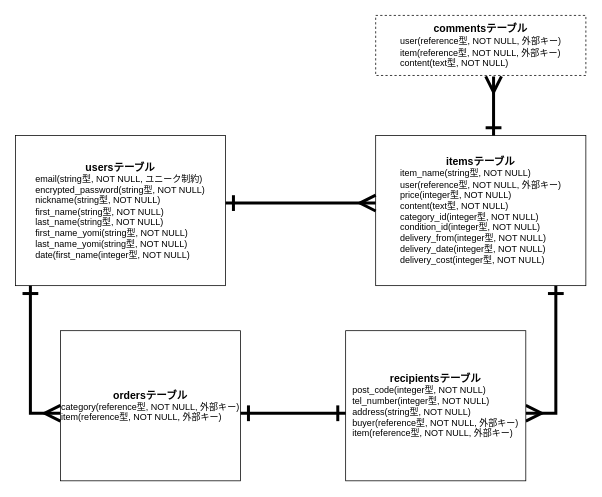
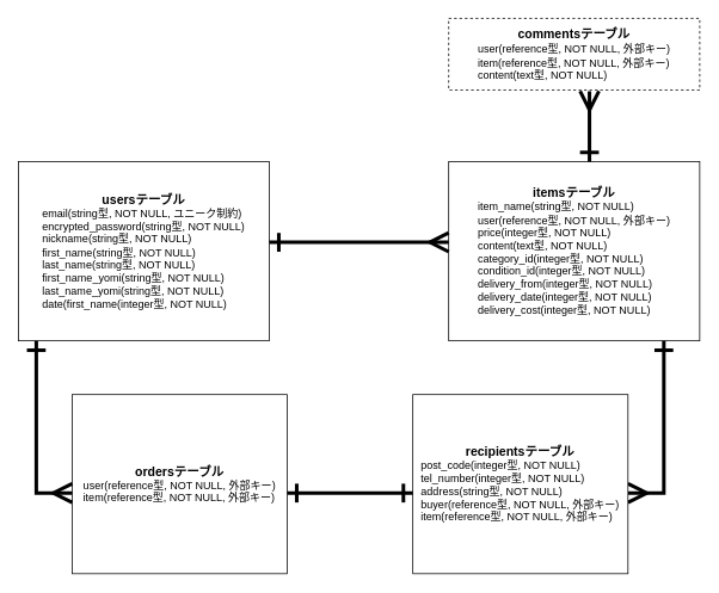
  <mxCell id="0" />
  <mxCell id="1" parent="0" />
  <mxCell id="2" value="&lt;font style=&quot;font-size: 14px;&quot;&gt;&lt;b&gt;usersテーブル&lt;/b&gt;&lt;/font&gt;&lt;br&gt;&lt;div style=&quot;text-align: left;&quot;&gt;&lt;span style=&quot;background-color: initial;&quot;&gt;email(string型, NOT NULL, ユニーク制約)&lt;/span&gt;&lt;/div&gt;&lt;div style=&quot;text-align: left;&quot;&gt;&lt;span style=&quot;background-color: initial;&quot;&gt;encrypted_password(string型, NOT NULL)&lt;/span&gt;&lt;/div&gt;&lt;div style=&quot;text-align: left;&quot;&gt;&lt;span style=&quot;background-color: initial;&quot;&gt;nickname(string型, NOT NULL)&lt;/span&gt;&lt;/div&gt;&lt;div style=&quot;text-align: left;&quot;&gt;&lt;span style=&quot;background-color: initial;&quot;&gt;first_name(string型, NOT NULL)&lt;/span&gt;&lt;/div&gt;&lt;div style=&quot;text-align: left;&quot;&gt;&lt;span style=&quot;background-color: initial;&quot;&gt;last_name(string型, NOT NULL)&lt;/span&gt;&lt;/div&gt;&lt;div style=&quot;text-align: left;&quot;&gt;&lt;span style=&quot;background-color: initial;&quot;&gt;first_name_yomi(string型, NOT NULL)&lt;/span&gt;&lt;/div&gt;&lt;div style=&quot;text-align: left;&quot;&gt;&lt;span style=&quot;background-color: initial;&quot;&gt;last_name_yomi(string型, NOT NULL)&lt;/span&gt;&lt;/div&gt;&lt;div style=&quot;text-align: left;&quot;&gt;&lt;span style=&quot;background-color: initial;&quot;&gt;date(first_name(integer型, NOT NULL)&lt;/span&gt;&lt;/div&gt;" style="whiteSpace=wrap;html=1;" parent="1" vertex="1"><mxGeometry x="20" y="180" width="280" height="200" as="geometry" /></mxCell>
  <mxCell id="3" value="&lt;font style=&quot;font-size: 14px;&quot;&gt;&lt;b&gt;itemsテーブル&lt;/b&gt;&lt;/font&gt;&lt;br&gt;&lt;div style=&quot;text-align: left;&quot;&gt;&lt;span style=&quot;background-color: initial;&quot;&gt;item_name(string型, NOT NULL)&lt;/span&gt;&lt;/div&gt;&lt;div style=&quot;text-align: left;&quot;&gt;&lt;span style=&quot;background-color: initial;&quot;&gt;user(reference型, NOT NULL, 外部キー)&lt;/span&gt;&lt;/div&gt;&lt;div style=&quot;text-align: left;&quot;&gt;price(integer型, NOT NULL)&lt;span style=&quot;background-color: initial;&quot;&gt;&lt;br&gt;&lt;/span&gt;&lt;/div&gt;&lt;div style=&quot;text-align: left;&quot;&gt;content(text型, NOT NULL)&lt;br&gt;&lt;/div&gt;&lt;div style=&quot;text-align: left;&quot;&gt;&lt;span style=&quot;background-color: initial;&quot;&gt;category_id(integer型, NOT NULL)&lt;/span&gt;&lt;/div&gt;&lt;div style=&quot;text-align: left;&quot;&gt;condition_id(integer型, NOT NULL)&lt;span style=&quot;background-color: initial;&quot;&gt;&lt;br&gt;&lt;/span&gt;&lt;/div&gt;&lt;div style=&quot;text-align: left;&quot;&gt;delivery_from(integer型, NOT NULL)&lt;br&gt;&lt;/div&gt;&lt;div style=&quot;text-align: left;&quot;&gt;&lt;span style=&quot;background-color: initial;&quot;&gt;delivery_date(integer型, NOT NULL)&lt;/span&gt;&lt;/div&gt;&lt;div style=&quot;text-align: left;&quot;&gt;delivery_cost(integer型, NOT NULL)&lt;span style=&quot;background-color: initial;&quot;&gt;&lt;br&gt;&lt;/span&gt;&lt;/div&gt;" style="whiteSpace=wrap;html=1;" parent="1" vertex="1"><mxGeometry x="500" y="180" width="280" height="200" as="geometry" /></mxCell>
- <mxCell id="4" value="&lt;font style=&quot;font-size: 14px;&quot;&gt;&lt;b&gt;ordersテーブル&lt;/b&gt;&lt;/font&gt;&lt;br&gt;&lt;div style=&quot;text-align: left;&quot;&gt;&lt;span style=&quot;background-color: initial;&quot;&gt;category(reference型, NOT NULL, 外部キー)&lt;/span&gt;&lt;/div&gt;&lt;div style=&quot;text-align: left;&quot;&gt;&lt;span style=&quot;background-color: initial;&quot;&gt;item(reference型, NOT NULL, 外部キー)&lt;/span&gt;&lt;/div&gt;" style="whiteSpace=wrap;html=1;" parent="1" vertex="1"><mxGeometry x="80" y="440" width="240" height="200" as="geometry" /></mxCell>
+ <mxCell id="4" value="&lt;font style=&quot;font-size: 14px;&quot;&gt;&lt;b&gt;ordersテーブル&lt;/b&gt;&lt;/font&gt;&lt;br&gt;&lt;div style=&quot;text-align: left;&quot;&gt;&lt;span style=&quot;background-color: initial;&quot;&gt;user(reference型, NOT NULL, 外部キー)&lt;/span&gt;&lt;/div&gt;&lt;div style=&quot;text-align: left;&quot;&gt;&lt;span style=&quot;background-color: initial;&quot;&gt;item(reference型, NOT NULL, 外部キー)&lt;/span&gt;&lt;/div&gt;" style="whiteSpace=wrap;html=1;" parent="1" vertex="1"><mxGeometry x="80" y="440" width="240" height="200" as="geometry" /></mxCell>
  <mxCell id="5" value="&lt;b&gt;commentsテーブル&lt;/b&gt;&lt;br&gt;&lt;div style=&quot;text-align: left;&quot;&gt;&lt;span style=&quot;font-size: 12px; background-color: initial;&quot;&gt;user(reference型, NOT NULL, 外部キー)&lt;/span&gt;&lt;/div&gt;&lt;span style=&quot;font-size: 12px;&quot;&gt;&lt;div style=&quot;text-align: left;&quot;&gt;&lt;span style=&quot;background-color: initial;&quot;&gt;item(reference型, NOT NULL, 外部キー)&lt;/span&gt;&lt;/div&gt;&lt;/span&gt;&lt;span style=&quot;font-size: 12px;&quot;&gt;&lt;div style=&quot;text-align: left;&quot;&gt;&lt;span style=&quot;background-color: initial;&quot;&gt;content(text型, NOT NULL)&lt;/span&gt;&lt;/div&gt;&lt;/span&gt;" style="whiteSpace=wrap;html=1;fontSize=14;dashed=1;" parent="1" vertex="1"><mxGeometry x="500" y="20" width="280" height="80" as="geometry" /></mxCell>
  <mxCell id="6" style="edgeStyle=none;html=1;fontSize=14;endArrow=ERone;endFill=0;strokeWidth=4;startArrow=ERmany;startFill=0;startSize=16;endSize=16;" parent="1" edge="1"><mxGeometry relative="1" as="geometry"><mxPoint x="500" y="270" as="sourcePoint" /><mxPoint x="300" y="270" as="targetPoint" /><Array as="points"><mxPoint x="480" y="270" /><mxPoint x="389" y="270" /><mxPoint x="399" y="270" /></Array></mxGeometry></mxCell>
  <mxCell id="7" value="" style="edgeStyle=orthogonalEdgeStyle;orthogonalLoop=1;jettySize=auto;html=1;strokeWidth=4;fontSize=14;startArrow=ERmany;startFill=0;endArrow=ERone;endFill=0;startSize=16;endSize=16;rounded=0;" parent="1" target="3" edge="1"><mxGeometry width="80" relative="1" as="geometry"><mxPoint x="700" y="550" as="sourcePoint" /><mxPoint x="660" y="390" as="targetPoint" /><Array as="points"><mxPoint x="740" y="550" /></Array></mxGeometry></mxCell>
  <mxCell id="8" value="" style="edgeStyle=orthogonalEdgeStyle;orthogonalLoop=1;jettySize=auto;html=1;strokeWidth=4;fontSize=14;startArrow=ERmany;startFill=0;endArrow=ERone;endFill=0;startSize=16;endSize=16;rounded=0;" parent="1" target="2" edge="1"><mxGeometry width="80" relative="1" as="geometry"><mxPoint x="80" y="550" as="sourcePoint" /><mxPoint x="190" y="390" as="targetPoint" /><Array as="points"><mxPoint x="40" y="550" /></Array></mxGeometry></mxCell>
  <mxCell id="9" value="" style="edgeStyle=none;orthogonalLoop=1;jettySize=auto;html=1;rounded=0;strokeWidth=4;fontSize=14;startArrow=ERmany;startFill=0;endArrow=ERone;endFill=0;startSize=16;endSize=16;exitX=0.561;exitY=1.015;exitDx=0;exitDy=0;exitPerimeter=0;" parent="1" source="5" edge="1"><mxGeometry width="100" relative="1" as="geometry"><mxPoint x="660" y="110" as="sourcePoint" /><mxPoint x="657" y="180" as="targetPoint" /><Array as="points" /></mxGeometry></mxCell>
  <mxCell id="10" value="&lt;font style=&quot;font-size: 14px;&quot;&gt;&lt;b&gt;recipientsテーブル&lt;/b&gt;&lt;/font&gt;&lt;br&gt;&lt;div style=&quot;text-align: left;&quot;&gt;&lt;span style=&quot;background-color: initial;&quot;&gt;post_code(integer型, NOT NULL)&lt;/span&gt;&lt;/div&gt;&lt;div style=&quot;text-align: left;&quot;&gt;&lt;span style=&quot;background-color: initial;&quot;&gt;tel_number(integer型, NOT NULL)&lt;/span&gt;&lt;/div&gt;&lt;div style=&quot;text-align: left;&quot;&gt;&lt;span style=&quot;background-color: initial;&quot;&gt;address(string型, NOT NULL)&lt;/span&gt;&lt;/div&gt;&lt;div style=&quot;text-align: left;&quot;&gt;&lt;span style=&quot;background-color: initial;&quot;&gt;buyer(reference型, NOT NULL, 外部キー)&lt;/span&gt;&lt;/div&gt;&lt;div style=&quot;text-align: left;&quot;&gt;&lt;span style=&quot;background-color: initial;&quot;&gt;item(reference型, NOT NULL, 外部キー)&lt;/span&gt;&lt;/div&gt;" style="whiteSpace=wrap;html=1;" parent="1" vertex="1"><mxGeometry x="460" y="440" width="240" height="200" as="geometry" /></mxCell>
  <mxCell id="11" value="" style="edgeStyle=none;orthogonalLoop=1;jettySize=auto;html=1;endArrow=ERone;startArrow=ERone;endSize=16;startSize=16;strokeWidth=4;startFill=0;endFill=0;exitX=1;exitY=0.55;exitDx=0;exitDy=0;exitPerimeter=0;" parent="1" source="4" edge="1"><mxGeometry width="100" relative="1" as="geometry"><mxPoint x="320" y="540" as="sourcePoint" /><mxPoint x="460" y="550" as="targetPoint" /><Array as="points" /></mxGeometry></mxCell>
